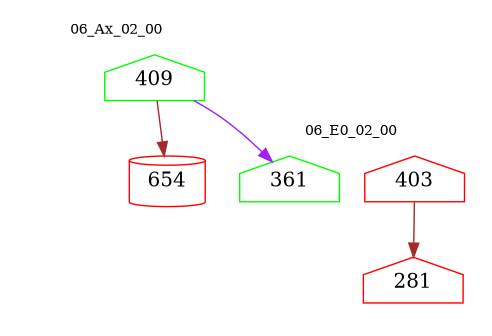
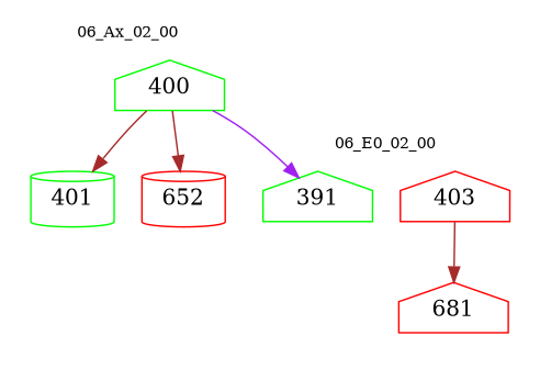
  digraph {
    node [color=green shape=house]
    edge [color=brown]
-   n1 [label=409]
-   n3 [color=red label=654 shape=cylinder]
+   n1 [label=400]
+   n2 [label=401 shape=cylinder]
+   n3 [color=red label=652 shape=cylinder]
    n4 [color=red label=403]
-   n5 [label=361]
-   n6 [color=red label=281]
+   n5 [label=391]
+   n6 [color=red label=681]
    subgraph cluster_1 {
      color=white
      fontsize=10
      label="06_Ax_02_00"
      n1
+     n2
      n3
    }
    subgraph cluster_2 {
      color=white
      fontsize=10
      label="06_E0_02_00"
      n4
      n5
      n6
    }
+   n1 -> n2
    n1 -> n3
    n1 -> n5 [color=purple]
    n4 -> n6
  }
